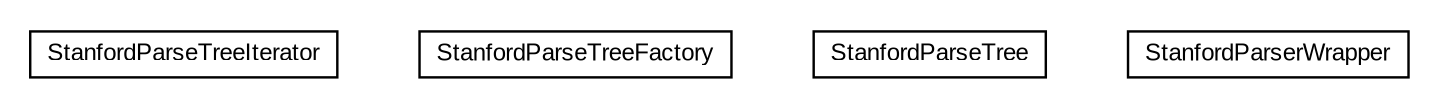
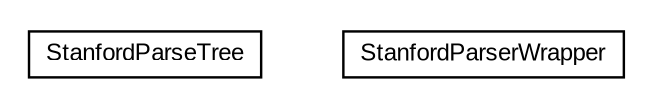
  digraph {
    nodesep=0.25
    ranksep=0.5
    node [fontcolor=black fontname=arial fontsize=10.0 shape=plaintext]
-   n1 [label=<<table title="edu.arizona.biosemantics.semanticmarkup.ling.parse.lib.StanfordParseTreeIterator" border="0" cellborder="1" cellspacing="0" cellpadding="2" port="p" href="./StanfordParseTreeIterator.html"> 		<tr><td><table border="0" cellspacing="0" cellpadding="1"> <tr><td align="center" balign="center"> StanfordParseTreeIterator </td></tr> 		</table></td></tr> 		</table>>]
-   n2 [label=<<table title="edu.arizona.biosemantics.semanticmarkup.ling.parse.lib.StanfordParseTreeFactory" border="0" cellborder="1" cellspacing="0" cellpadding="2" port="p" href="./StanfordParseTreeFactory.html"> 		<tr><td><table border="0" cellspacing="0" cellpadding="1"> <tr><td align="center" balign="center"> StanfordParseTreeFactory </td></tr> 		</table></td></tr> 		</table>>]
    n3 [label=<<table title="edu.arizona.biosemantics.semanticmarkup.ling.parse.lib.StanfordParseTree" border="0" cellborder="1" cellspacing="0" cellpadding="2" port="p" href="./StanfordParseTree.html"> 		<tr><td><table border="0" cellspacing="0" cellpadding="1"> <tr><td align="center" balign="center"> StanfordParseTree </td></tr> 		</table></td></tr> 		</table>>]
    n4 [label=<<table title="edu.arizona.biosemantics.semanticmarkup.ling.parse.lib.StanfordParserWrapper" border="0" cellborder="1" cellspacing="0" cellpadding="2" port="p" href="./StanfordParserWrapper.html"> 		<tr><td><table border="0" cellspacing="0" cellpadding="1"> <tr><td align="center" balign="center"> StanfordParserWrapper </td></tr> 		</table></td></tr> 		</table>>]
  }
